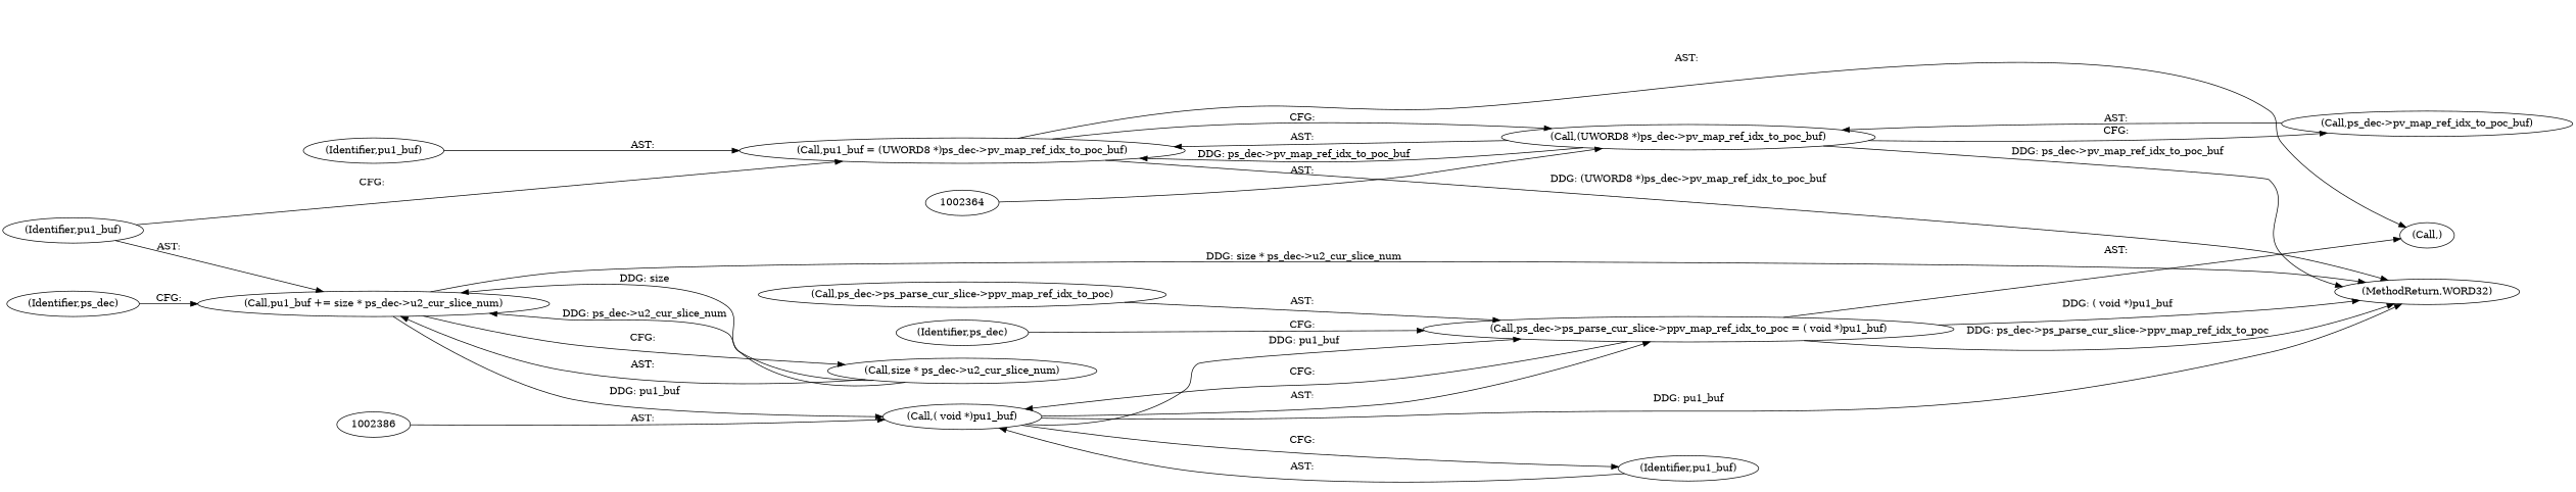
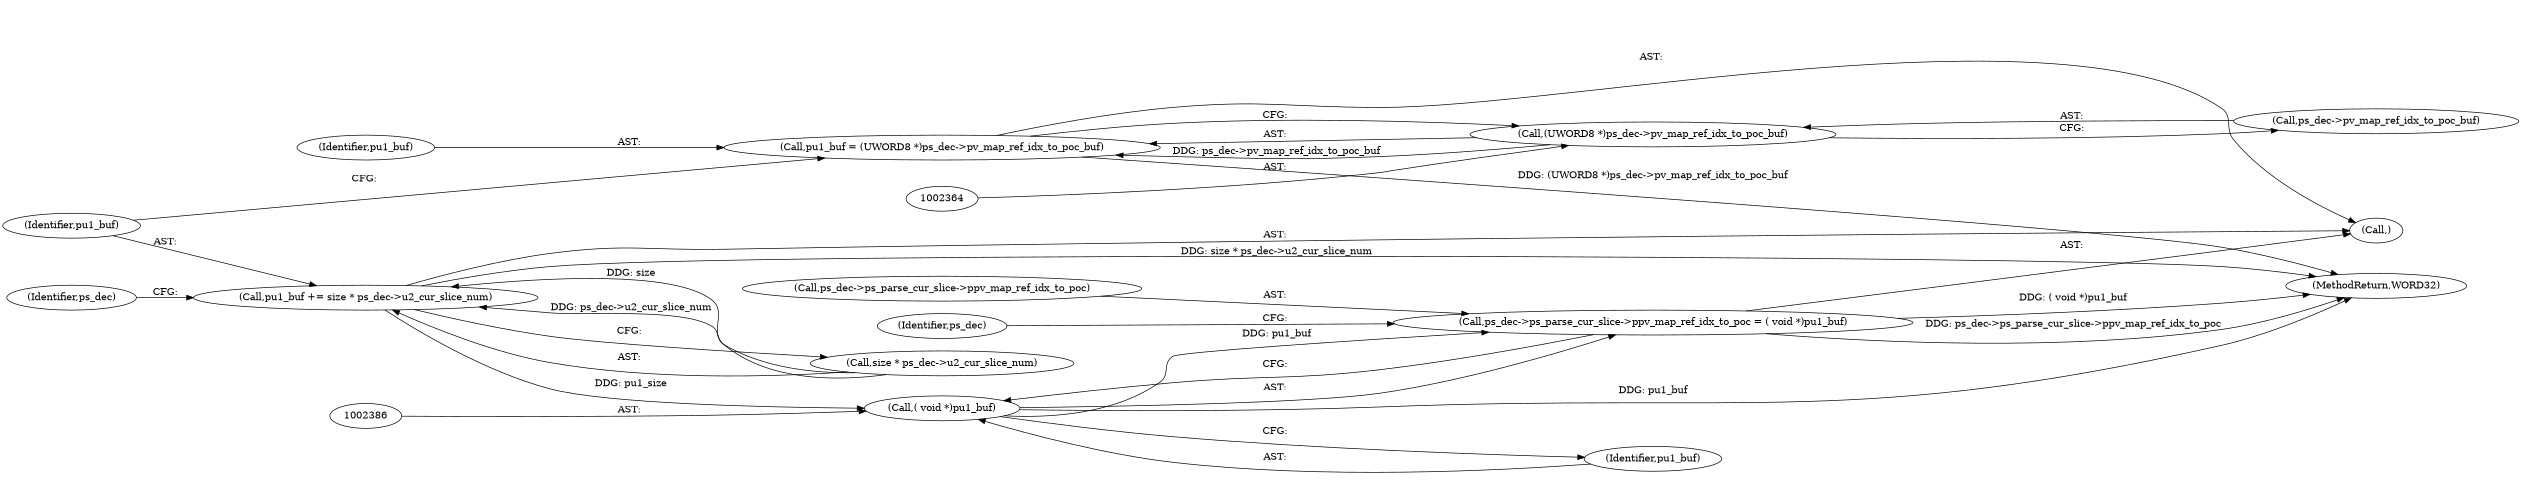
  digraph {
    rankdir=LR
    n1 [label="(Call,pu1_buf = (UWORD8 *)ps_dec->pv_map_ref_idx_to_poc_buf)"]
    n2 [label="(Call,(UWORD8 *)ps_dec->pv_map_ref_idx_to_poc_buf)"]
    n3 [label="(Call,)"]
    n4 [label="(MethodReturn,WORD32)"]
    n5 [label="(Call,ps_dec->pv_map_ref_idx_to_poc_buf)"]
    n6 [label="(Call,pu1_buf += size * ps_dec->u2_cur_slice_num)"]
    n7 [label="(Call,( void *)pu1_buf)"]
    n8 [label="(Call,size * ps_dec->u2_cur_slice_num)"]
    n9 [label="(Call,ps_dec->ps_parse_cur_slice->ppv_map_ref_idx_to_poc = ( void *)pu1_buf)"]
    n10 [label="(Identifier,pu1_buf)"]
    n11 [label="(Identifier,pu1_buf)"]
    n12 [label="(Identifier,ps_dec)"]
    n13 [label="(Identifier,ps_dec)"]
    n14 [label="(Call,ps_dec->ps_parse_cur_slice->ppv_map_ref_idx_to_poc)"]
    n15 [label="(Identifier,pu1_buf)"]
    1002364
    n17 [label=1002386]
    n1 -> n2 [label="CFG: "]
    n1 -> n3 [label="AST: "]
    n1 -> n4 [label="DDG: (UWORD8 *)ps_dec->pv_map_ref_idx_to_poc_buf"]
    n2 -> n1 [label="AST: "]
    n2 -> n1 [label="DDG: ps_dec->pv_map_ref_idx_to_poc_buf"]
-   n2 -> n4 [label="DDG: ps_dec->pv_map_ref_idx_to_poc_buf"]
    n2 -> n5 [label="CFG: "]
    n5 -> n2 [label="AST: "]
+   n6 -> n3 [label="AST: "]
    n6 -> n4 [label="DDG: size * ps_dec->u2_cur_slice_num"]
-   n6 -> n7 [label="DDG: pu1_buf"]
+   n6 -> n7 [label="DDG: pu1_size"]
    n6 -> n8 [label="CFG: "]
    n7 -> n4 [label="DDG: pu1_buf"]
    n7 -> n9 [label="AST: "]
    n7 -> n9 [label="DDG: pu1_buf"]
    n7 -> n10 [label="CFG: "]
    n8 -> n6 [label="AST: "]
    n8 -> n6 [label="DDG: size"]
    n8 -> n6 [label="DDG: ps_dec->u2_cur_slice_num"]
    n9 -> n3 [label="AST: "]
    n9 -> n4 [label="DDG: ps_dec->ps_parse_cur_slice->ppv_map_ref_idx_to_poc"]
    n9 -> n4 [label="DDG: ( void *)pu1_buf"]
    n9 -> n7 [label="CFG: "]
    n10 -> n7 [label="AST: "]
    n11 -> n1 [label="AST: "]
    n12 -> n9 [label="CFG: "]
    n13 -> n6 [label="CFG: "]
    n14 -> n9 [label="AST: "]
    n15 -> n1 [label="CFG: "]
    n15 -> n6 [label="AST: "]
    1002364 -> n2 [label="AST: "]
    n17 -> n7 [label="AST: "]
  }
